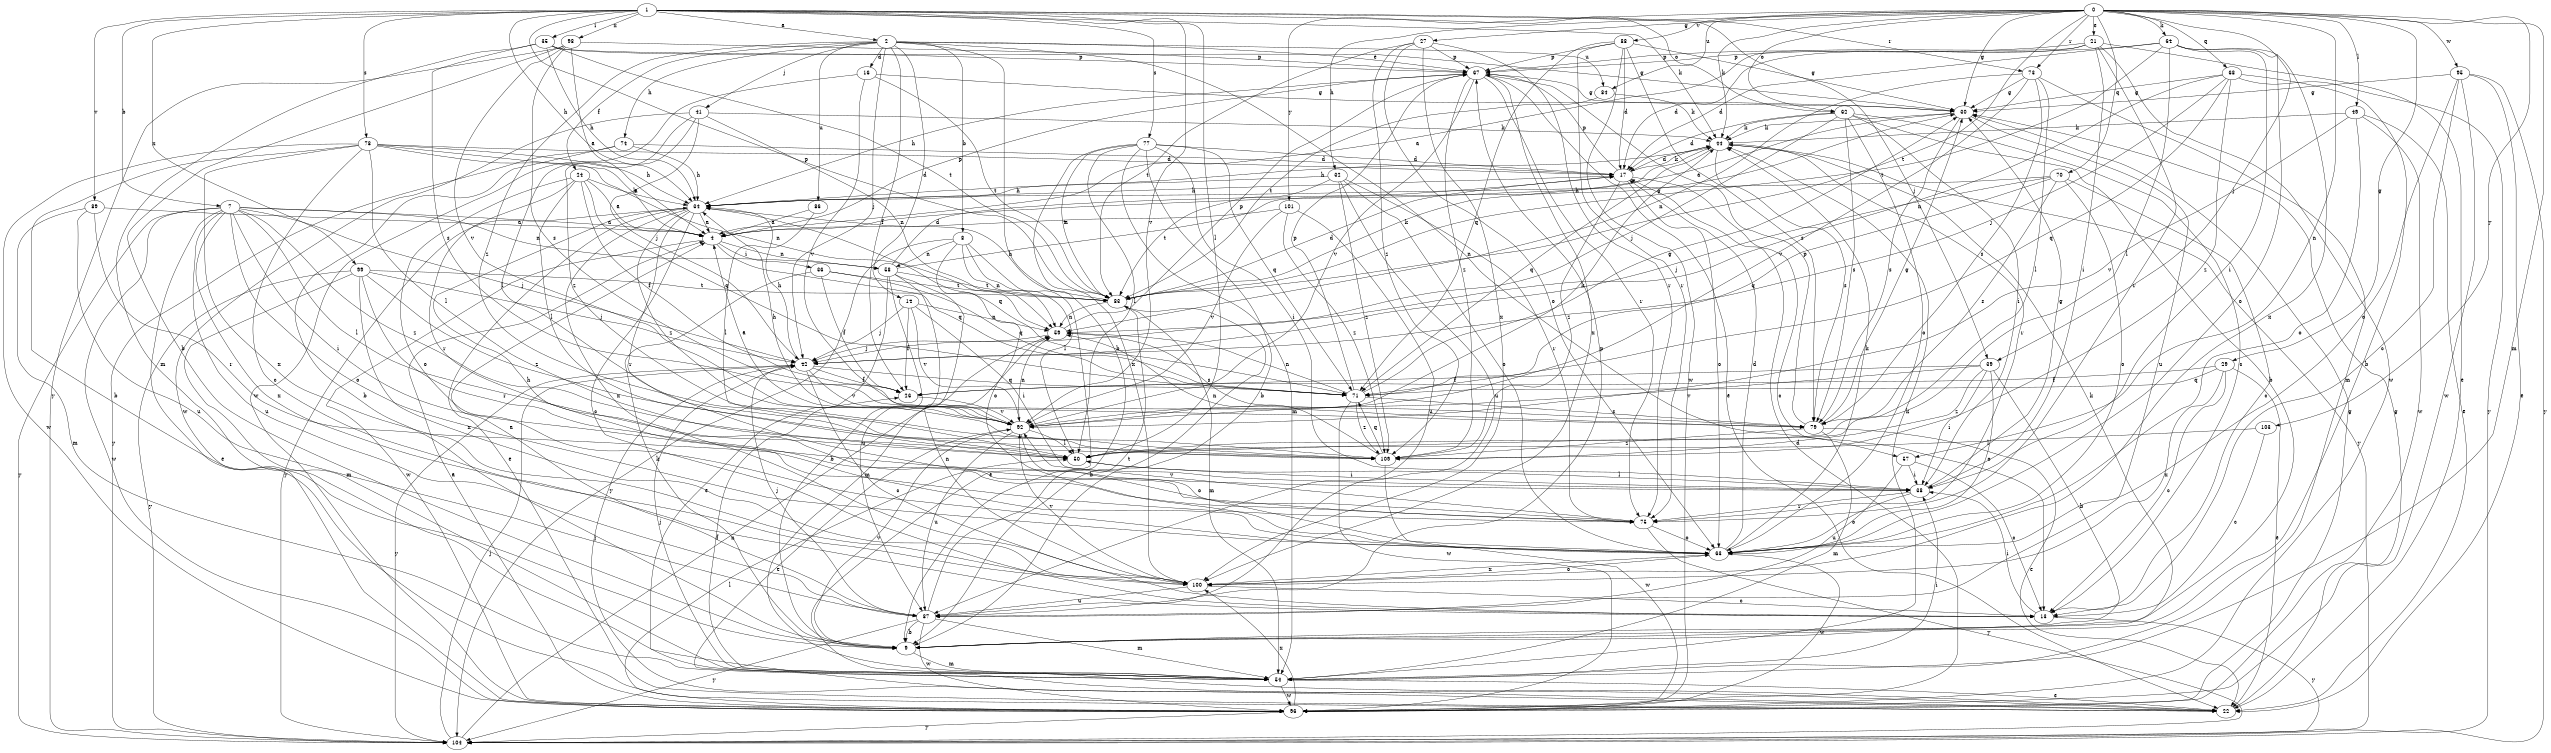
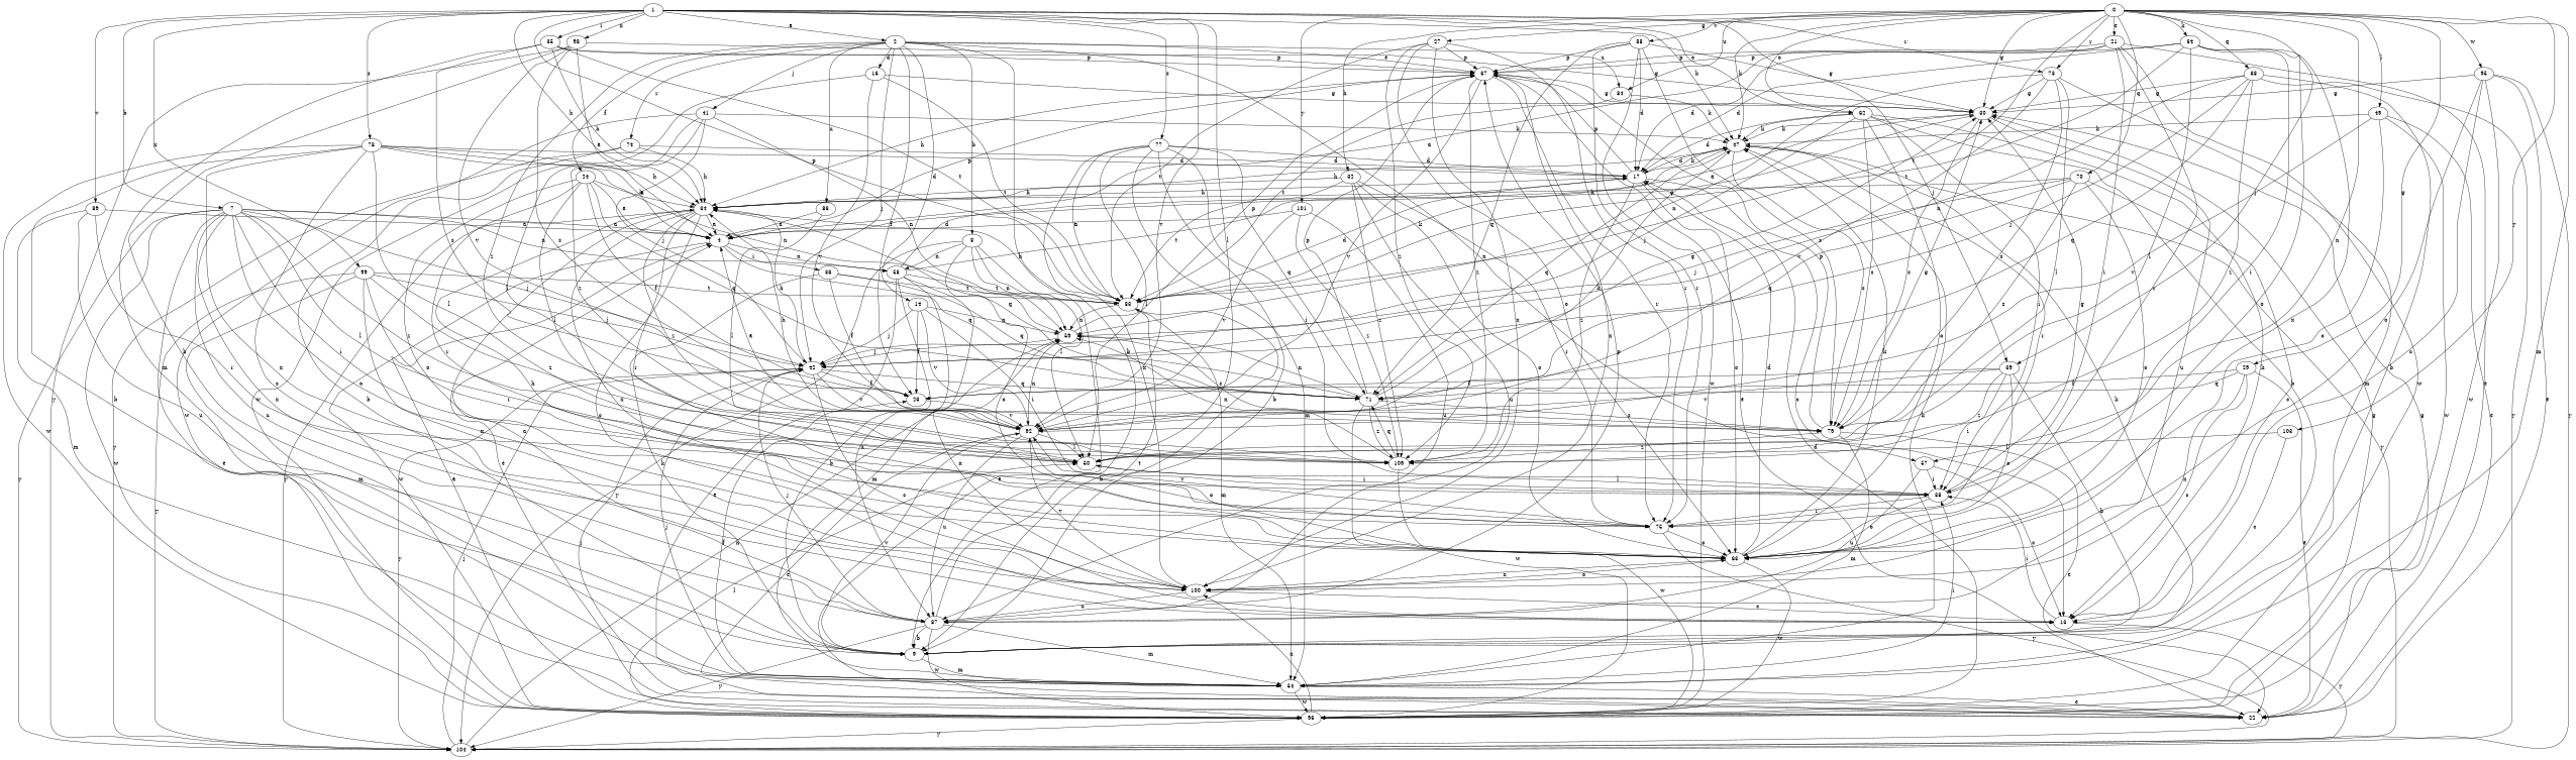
  strict digraph {
    0
    21
    27
    29
    30
    32
    39
    n8 [label=64]
-   47 [label=44]
+   47
    49
    54
    57
    62
    68
    70
    73
    83
    84
    88
    95
    101
    103
    67
    4
    96
    22
    38
    17
    75
    109
    63
    100
    26
    71
    13
    87
    79
    34
    92
    9
    50
    104
    42
    59
    1
    2
    7
    35
    77
    78
    89
    98
    99
    8
    14
    16
    24
    41
    74
    86
    58
    36
    0 -> 21 [label=e]
    0 -> 27 [label=g]
    0 -> 29 [label=g]
    0 -> 30 [label=g]
    0 -> 32 [label=h]
    0 -> 39 [label=j]
    0 -> n8 [label=k]
    0 -> 47 [label=k]
    0 -> 49 [label=l]
    0 -> 54 [label=m]
    0 -> 57 [label=n]
    0 -> 62 [label=o]
    0 -> 68 [label=q]
    0 -> 70 [label=q]
    0 -> 73 [label=r]
    0 -> 83 [label=t]
    0 -> 84 [label=u]
    0 -> 88 [label=v]
    0 -> 95 [label=w]
    0 -> 101 [label=y]
    0 -> 103 [label=y]
    21 -> 67 [label=p]
    21 -> 4 [label=a]
    21 -> 96 [label=w]
    21 -> 22 [label=e]
    21 -> 38 [label=i]
    21 -> 17 [label=d]
    21 -> 75 [label=r]
    27 -> 83 [label=t]
    27 -> 67 [label=p]
    27 -> 75 [label=r]
    27 -> 109 [label=z]
    27 -> 63 [label=o]
    27 -> 100 [label=x]
    29 -> 22 [label=e]
    29 -> 100 [label=x]
    29 -> 26 [label=f]
    29 -> 71 [label=q]
    29 -> 13 [label=c]
    30 -> 47 [label=k]
    30 -> 4 [label=a]
    30 -> 87 [label=u]
    30 -> 79 [label=s]
    32 -> 83 [label=t]
    32 -> 75 [label=r]
    32 -> 109 [label=z]
    32 -> 63 [label=o]
    32 -> 87 [label=u]
    32 -> 34 [label=h]
    39 -> 38 [label=i]
    39 -> 109 [label=z]
    39 -> 63 [label=o]
    39 -> 26 [label=f]
    39 -> 92 [label=v]
    39 -> 9 [label=b]
    n8 -> 83 [label=t]
    n8 -> 67 [label=p]
    n8 -> 38 [label=i]
    n8 -> 17 [label=d]
    n8 -> 63 [label=o]
    n8 -> 100 [label=x]
    n8 -> 50 [label=l]
    47 -> 17 [label=d]
    47 -> 75 [label=r]
    47 -> 71 [label=q]
    47 -> 79 [label=s]
    47 -> 34 [label=h]
    47 -> 104 [label=y]
    49 -> 47 [label=k]
    49 -> 96 [label=w]
    49 -> 22 [label=e]
    49 -> 63 [label=o]
    49 -> 92 [label=v]
    54 -> 47 [label=k]
    54 -> 96 [label=w]
    54 -> 22 [label=e]
    54 -> 38 [label=i]
    54 -> 26 [label=f]
    54 -> 42 [label=j]
    57 -> 38 [label=i]
    57 -> 13 [label=c]
    57 -> 87 [label=u]
    62 -> 47 [label=k]
    62 -> 38 [label=i]
    62 -> 17 [label=d]
    62 -> 63 [label=o]
-   62 -> 13 [label=c]
+   62 -> 13 [label=k]
    62 -> 79 [label=s]
    62 -> 9 [label=b]
    62 -> 42 [label=j]
    68 -> 30 [label=g]
    68 -> 109 [label=z]
    68 -> 71 [label=q]
    68 -> 9 [label=b]
    68 -> 104 [label=y]
    68 -> 42 [label=j]
    68 -> 59 [label=n]
    70 -> 63 [label=o]
    70 -> 71 [label=q]
    70 -> 13 [label=c]
    70 -> 79 [label=s]
    70 -> 34 [label=h]
    70 -> 42 [label=j]
    73 -> 30 [label=g]
    73 -> 54 [label=m]
    73 -> 79 [label=s]
    73 -> 92 [label=v]
    73 -> 50 [label=l]
    73 -> 59 [label=n]
    83 -> 47 [label=k]
    83 -> 54 [label=m]
    83 -> 17 [label=d]
    83 -> 34 [label=h]
    83 -> 9 [label=b]
    83 -> 59 [label=n]
    84 -> 47 [label=k]
    84 -> 83 [label=t]
    88 -> 30 [label=g]
    88 -> 67 [label=p]
    88 -> 96 [label=w]
    88 -> 17 [label=d]
    88 -> 75 [label=r]
    88 -> 71 [label=q]
    88 -> 79 [label=s]
    95 -> 30 [label=g]
    95 -> 96 [label=w]
    95 -> 22 [label=e]
    95 -> 63 [label=o]
    95 -> 13 [label=c]
    95 -> 104 [label=y]
    101 -> 4 [label=a]
    101 -> 109 [label=z]
    101 -> 87 [label=u]
    101 -> 92 [label=v]
    103 -> 13 [label=c]
    103 -> 50 [label=l]
    67 -> 30 [label=g]
    67 -> 22 [label=e]
    67 -> 75 [label=r]
    67 -> 109 [label=z]
    67 -> 100 [label=x]
    67 -> 34 [label=h]
    67 -> 92 [label=v]
    4 -> 67 [label=p]
    4 -> 96 [label=w]
    4 -> 71 [label=q]
    4 -> 58 [label=n]
    4 -> 36 [label=i]
    96 -> 30 [label=g]
    96 -> 4 [label=a]
    96 -> 17 [label=d]
    96 -> 100 [label=x]
    96 -> 50 [label=l]
    96 -> 104 [label=y]
    22 -> 30 [label=g]
    22 -> 42 [label=j]
    38 -> 30 [label=g]
    38 -> 75 [label=r]
    38 -> 63 [label=o]
    38 -> 50 [label=l]
    17 -> 47 [label=k]
    17 -> 67 [label=p]
    17 -> 109 [label=z]
    17 -> 63 [label=o]
    17 -> 13 [label=c]
    17 -> 34 [label=h]
    75 -> 63 [label=o]
    75 -> 92 [label=v]
    75 -> 104 [label=y]
    109 -> 96 [label=w]
    109 -> 71 [label=q]
    109 -> 59 [label=n]
    63 -> 47 [label=k]
    63 -> 96 [label=w]
    63 -> 17 [label=d]
    63 -> 100 [label=x]
    63 -> 34 [label=h]
    100 -> 63 [label=o]
    100 -> 13 [label=c]
    100 -> 87 [label=u]
    100 -> 92 [label=v]
    100 -> 59 [label=n]
    26 -> 92 [label=v]
    71 -> 30 [label=g]
    71 -> 67 [label=p]
    71 -> 96 [label=w]
    71 -> 109 [label=z]
    71 -> 79 [label=s]
    71 -> 59 [label=n]
    13 -> 38 [label=i]
    13 -> 104 [label=y]
    87 -> 54 [label=m]
    87 -> 83 [label=t]
    87 -> 67 [label=p]
    87 -> 4 [label=a]
    87 -> 96 [label=w]
    87 -> 9 [label=b]
    87 -> 104 [label=y]
    87 -> 42 [label=j]
    79 -> 30 [label=g]
    79 -> 54 [label=m]
    79 -> 67 [label=p]
    79 -> 22 [label=e]
    79 -> 109 [label=z]
    34 -> 4 [label=a]
    34 -> 22 [label=e]
    34 -> 75 [label=r]
    34 -> 109 [label=z]
    34 -> 100 [label=x]
    34 -> 71 [label=q]
    34 -> 13 [label=c]
    34 -> 104 [label=y]
    92 -> 47 [label=k]
    92 -> 4 [label=a]
    92 -> 22 [label=e]
    92 -> 63 [label=o]
    92 -> 87 [label=u]
    92 -> 34 [label=h]
    92 -> 50 [label=l]
    92 -> 59 [label=n]
    9 -> 47 [label=k]
    9 -> 54 [label=m]
    9 -> 92 [label=v]
    50 -> 38 [label=i]
    104 -> 42 [label=j]
    104 -> 59 [label=n]
    42 -> 26 [label=f]
    42 -> 71 [label=q]
    42 -> 13 [label=c]
    42 -> 34 [label=h]
    42 -> 92 [label=v]
    42 -> 104 [label=y]
    59 -> 67 [label=p]
    59 -> 79 [label=s]
    59 -> 42 [label=j]
    1 -> 39 [label=j]
    1 -> 47 [label=k]
    1 -> 62 [label=o]
    1 -> 73 [label=r]
    1 -> 83 [label=p]
    1 -> 34 [label=h]
    1 -> 92 [label=v]
    1 -> 50 [label=l]
    1 -> 2 [label=a]
    1 -> 7 [label=b]
    1 -> 35 [label=i]
    1 -> 77 [label=s]
    1 -> 78 [label=s]
    1 -> 89 [label=v]
    1 -> 98 [label=x]
    1 -> 99 [label=x]
    2 -> 57 [label=n]
    2 -> 84 [label=u]
    2 -> 67 [label=e]
    2 -> 109 [label=z]
    2 -> 26 [label=f]
    2 -> 9 [label=b]
    2 -> 42 [label=j]
    2 -> 8 [label=b]
    2 -> 14 [label=d]
    2 -> 16 [label=d]
    2 -> 24 [label=f]
    2 -> 41 [label=j]
-   2 -> 74 [label=h]
+   2 -> 74 [label=r]
    2 -> 86 [label=u]
    7 -> 4 [label=a]
    7 -> 96 [label=w]
    7 -> 22 [label=e]
    7 -> 38 [label=i]
    7 -> 109 [label=z]
    7 -> 63 [label=o]
    7 -> 100 [label=x]
    7 -> 87 [label=u]
    7 -> 50 [label=l]
    7 -> 104 [label=y]
    7 -> 42 [label=j]
    7 -> 58 [label=n]
    35 -> 30 [label=g]
    35 -> 54 [label=m]
    35 -> 83 [label=t]
    35 -> 67 [label=p]
    35 -> 79 [label=s]
    35 -> 34 [label=h]
    77 -> 54 [label=m]
    77 -> 83 [label=t]
    77 -> 38 [label=i]
    77 -> 17 [label=d]
    77 -> 100 [label=x]
    77 -> 71 [label=q]
    77 -> 9 [label=b]
    77 -> 50 [label=l]
    78 -> 4 [label=a]
    78 -> 96 [label=w]
    78 -> 17 [label=d]
    78 -> 100 [label=x]
    78 -> 13 [label=c]
    78 -> 34 [label=h]
    78 -> 9 [label=b]
    78 -> 50 [label=l]
    78 -> 59 [label=n]
    89 -> 54 [label=m]
    89 -> 4 [label=a]
    89 -> 75 [label=r]
    89 -> 87 [label=u]
    98 -> 67 [label=p]
    98 -> 4 [label=a]
    98 -> 79 [label=s]
    98 -> 92 [label=v]
    98 -> 9 [label=b]
    98 -> 104 [label=y]
    99 -> 54 [label=m]
    99 -> 83 [label=t]
    99 -> 75 [label=r]
    99 -> 109 [label=z]
    99 -> 100 [label=x]
    99 -> 104 [label=y]
    99 -> 42 [label=j]
    8 -> 22 [label=e]
    8 -> 63 [label=o]
    8 -> 50 [label=l]
    8 -> 104 [label=y]
    8 -> 59 [label=n]
    8 -> 58 [label=n]
    14 -> 38 [label=i]
    14 -> 26 [label=f]
    14 -> 92 [label=v]
    14 -> 42 [label=j]
    14 -> 59 [label=n]
    16 -> 30 [label=g]
    16 -> 83 [label=t]
    16 -> 96 [label=w]
    16 -> 92 [label=v]
    24 -> 4 [label=a]
    24 -> 75 [label=r]
    24 -> 63 [label=o]
    24 -> 26 [label=f]
    24 -> 71 [label=q]
    24 -> 34 [label=h]
    24 -> 50 [label=l]
    41 -> 47 [label=k]
    41 -> 96 [label=w]
    41 -> 109 [label=z]
    41 -> 50 [label=l]
    41 -> 42 [label=j]
    41 -> 59 [label=n]
    74 -> 17 [label=d]
    74 -> 34 [label=h]
    74 -> 9 [label=b]
    74 -> 104 [label=y]
    86 -> 4 [label=a]
    86 -> 50 [label=l]
    58 -> 30 [label=g]
    58 -> 54 [label=m]
    58 -> 83 [label=t]
    58 -> 22 [label=e]
    58 -> 17 [label=d]
    58 -> 87 [label=u]
    58 -> 9 [label=b]
    36 -> 83 [label=t]
    36 -> 26 [label=f]
    36 -> 71 [label=q]
    36 -> 9 [label=k]
  }
